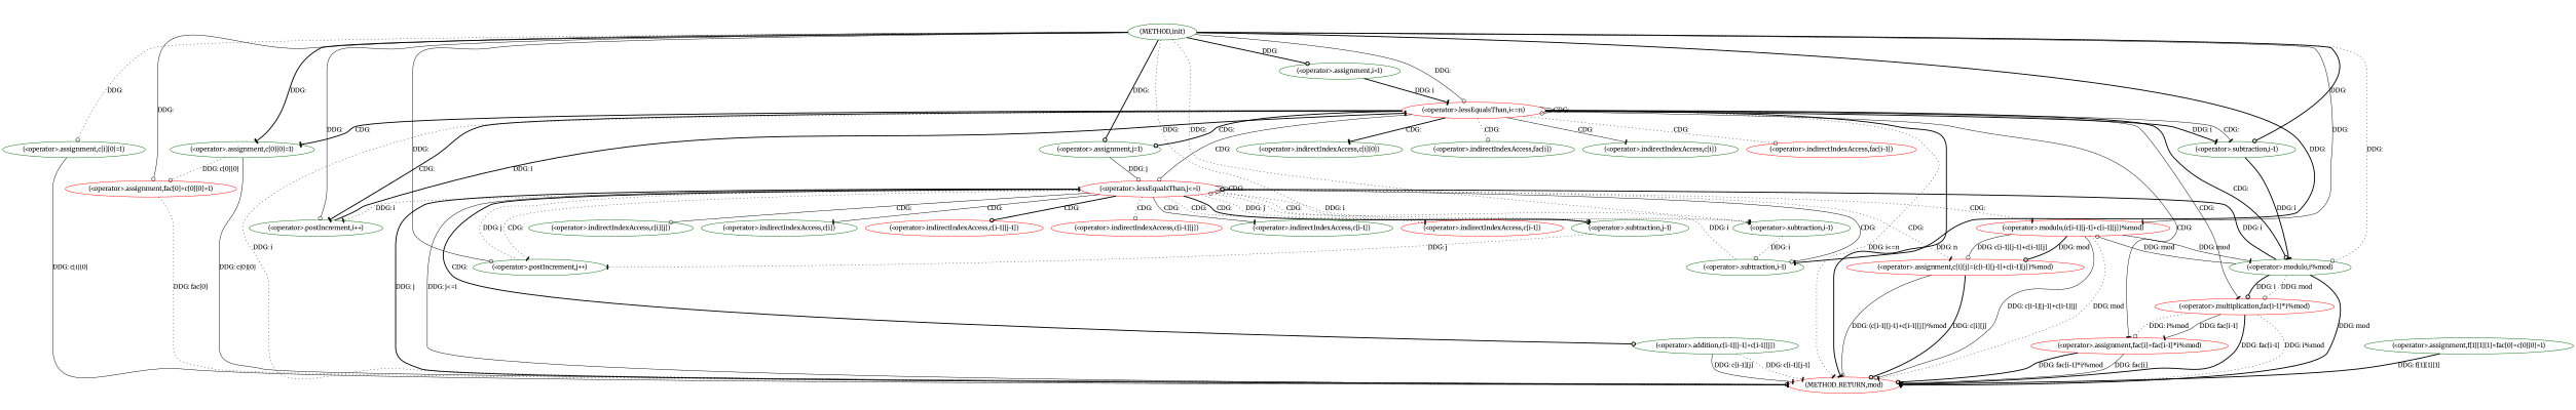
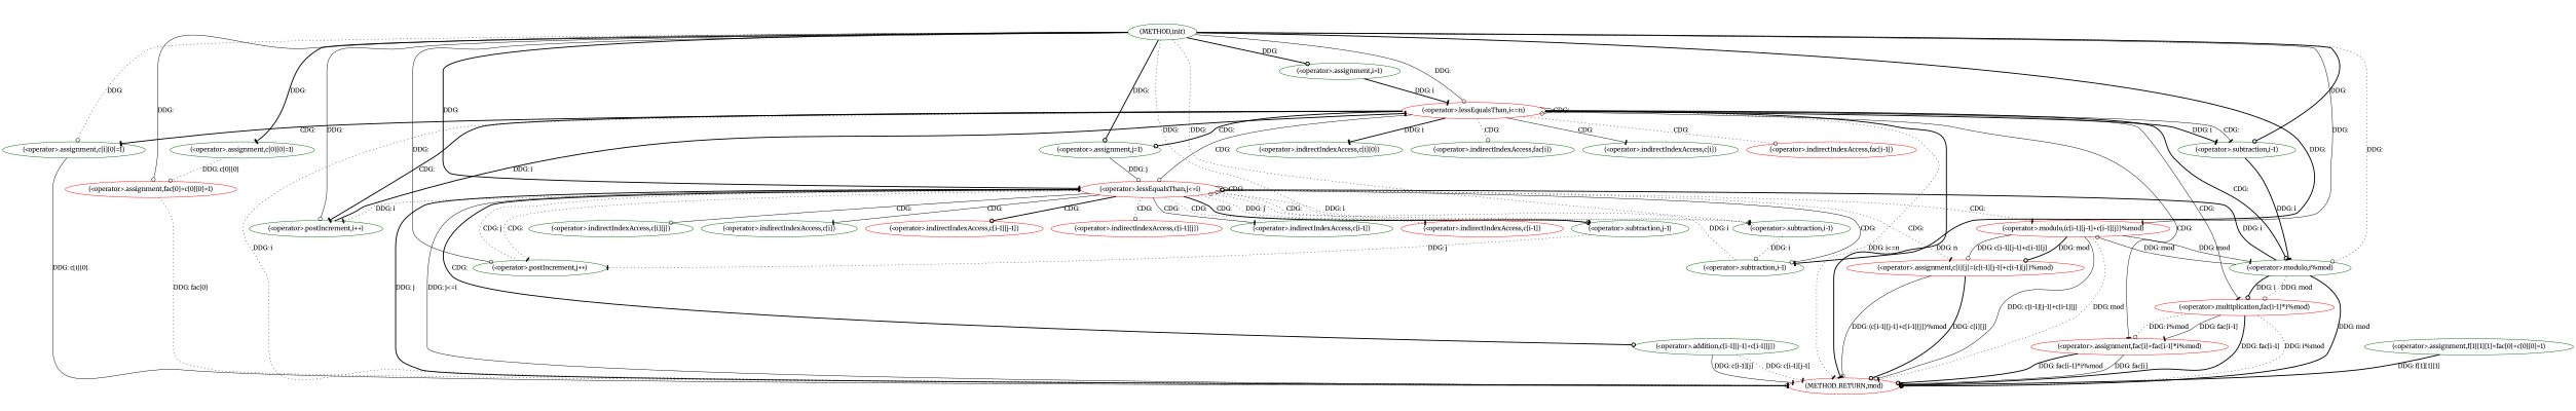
  digraph {
    fontname=Merriweather
    node [color=darkgreen fontname=Merriweather]
    edge [arrowhead=odot fontname=Merriweather style=bold]
    n1 [label="(METHOD,init)"]
    n2 [label="(<operator>.assignment,i=1)"]
    n3 [color=red label="(<operator>.lessEqualsThan,i<=n)"]
    n4 [label="(<operator>.postIncrement,i++)"]
    n5 [color=red label="(<operator>.assignment,fac[0]=c[0][0]=1)"]
    n6 [label="(<operator>.assignment,c[i][0]=1)"]
    n7 [label="(<operator>.assignment,c[0][0]=1)"]
    n8 [label="(<operator>.assignment,j=1)"]
    n9 [color=red label="(<operator>.lessEqualsThan,j<=i)"]
    n10 [label="(<operator>.postIncrement,j++)"]
    n11 [label="(<operator>.modulo,i%mod)"]
    n12 [color=red label="(<operator>.modulo,(c[i-1][j-1]+c[i-1][j])%mod)"]
    n13 [label="(<operator>.subtraction,i-1)"]
    n14 [label="(<operator>.subtraction,j-1)"]
    n15 [label="(<operator>.subtraction,i-1)"]
    n16 [label="(<operator>.subtraction,i-1)"]
    n17 [color=red label="(METHOD_RETURN,mod)"]
    n18 [color=red label="(<operator>.assignment,fac[i]=fac[i-1]*i%mod)"]
    n19 [color=red label="(<operator>.multiplication,fac[i-1]*i%mod)"]
    n20 [label="(<operator>.indirectIndexAccess,c[i][0])"]
    n21 [label="(<operator>.indirectIndexAccess,fac[i])"]
    n22 [label="(<operator>.indirectIndexAccess,c[i])"]
    n23 [color=red label="(<operator>.indirectIndexAccess,fac[i-1])"]
    n24 [color=red label="(<operator>.assignment,c[i][j]=(c[i-1][j-1]+c[i-1][j])%mod)"]
    n25 [label="(<operator>.addition,c[i-1][j-1]+c[i-1][j])"]
    n26 [label="(<operator>.indirectIndexAccess,c[i][j])"]
    n27 [label="(<operator>.indirectIndexAccess,c[i])"]
    n28 [color=red label="(<operator>.indirectIndexAccess,c[i-1][j-1])"]
    n29 [color=red label="(<operator>.indirectIndexAccess,c[i-1][j])"]
    n30 [label="(<operator>.indirectIndexAccess,c[i-1])"]
    n31 [color=red label="(<operator>.indirectIndexAccess,c[i-1])"]
    n32 [label="(<operator>.assignment,f[1][1][1]=fac[0]=c[0][0]=1)"]
    n1 -> n2 [label="DDG: "]
    n1 -> n3 [label="DDG: " style=solid]
    n1 -> n4 [label="DDG: " style=solid]
    n1 -> n5 [label="DDG: " style=solid]
    n1 -> n6 [label="DDG: " style=dotted]
    n1 -> n7 [arrowhead=tee label="DDG: "]
    n1 -> n8 [label="DDG: "]
+   n1 -> n9 [arrowhead=tee label="DDG: "]
    n1 -> n10 [label="DDG: " style=solid]
    n1 -> n11 [label="DDG: " style=dotted]
    n1 -> n12 [arrowhead=tee label="DDG: " style=solid]
    n1 -> n13 [label="DDG: "]
    n1 -> n14 [arrowhead=tee label="DDG: " style=dotted]
    n1 -> n15 [arrowhead=tee label="DDG: " style=dotted]
    n1 -> n16 [arrowhead=tee label="DDG: "]
    n2 -> n3 [arrowhead=tee label="DDG: i"]
    n3 -> n3 [label="CDG: " style=solid]
    n3 -> n4 [arrowhead=tee label="CDG: "]
-   n3 -> n7 [arrowhead=tee label="CDG: "]
+   n3 -> n6 [arrowhead=tee label="CDG: "]
    n3 -> n8 [label="CDG: "]
    n3 -> n9 [label="CDG: " style=solid]
    n3 -> n11 [label="CDG: "]
    n3 -> n13 [arrowhead=tee label="DDG: i"]
    n3 -> n13 [arrowhead=tee label="CDG: " style=solid]
    n3 -> n17 [label="DDG: i" style=dotted]
    n3 -> n17 [arrowhead=tee label="DDG: i<=n" style=dotted]
    n3 -> n17 [arrowhead=tee label="DDG: n"]
    n3 -> n18 [arrowhead=tee label="CDG: " style=solid]
    n3 -> n19 [arrowhead=tee label="CDG: " style=solid]
-   n3 -> n20 [arrowhead=tee label="CDG: "]
+   n3 -> n20 [arrowhead=tee label="DDG: i"]
    n3 -> n21 [label="CDG: " style=dotted]
    n3 -> n22 [arrowhead=tee label="CDG: " style=solid]
    n3 -> n23 [label="CDG: " style=dotted]
    n4 -> n3 [arrowhead=tee label="DDG: i"]
    n5 -> n17 [arrowhead=tee label="DDG: fac[0]" style=dotted]
    n6 -> n17 [arrowhead=tee label="DDG: c[i][0]" style=solid]
    n7 -> n5 [label="DDG: c[0][0]" style=dotted]
-   n7 -> n17 [label="DDG: c[0][0]" style=solid]
    n8 -> n9 [label="DDG: j" style=solid]
    n9 -> n4 [arrowhead=tee label="DDG: i" style=dotted]
    n9 -> n9 [label="CDG: " style=solid]
    n9 -> n10 [arrowhead=tee label="CDG: " style=dotted]
    n9 -> n12 [arrowhead=tee label="CDG: " style=dotted]
    n9 -> n14 [arrowhead=tee label="DDG: j" style=dotted]
    n9 -> n14 [label="CDG: "]
    n9 -> n15 [arrowhead=tee label="DDG: i" style=dotted]
    n9 -> n15 [label="CDG: " style=dotted]
    n9 -> n16 [label="CDG: " style=solid]
    n9 -> n17 [arrowhead=tee label="DDG: j"]
    n9 -> n17 [arrowhead=tee label="DDG: j<=i" style=solid]
    n9 -> n24 [arrowhead=tee label="CDG: " style=dotted]
    n9 -> n25 [label="CDG: "]
    n9 -> n26 [label="CDG: " style=solid]
    n9 -> n27 [arrowhead=tee label="CDG: " style=solid]
    n9 -> n28 [label="CDG: "]
    n9 -> n29 [label="CDG: " style=dotted]
    n9 -> n30 [arrowhead=tee label="CDG: " style=solid]
    n9 -> n31 [arrowhead=tee label="CDG: " style=dotted]
-   n10 -> n9 [arrowhead=tee label="DDG: j" style=dotted]
+   n10 -> n9 [arrowhead=tee label="CDG: j" style=dotted]
    n11 -> n9 [label="DDG: i"]
    n11 -> n12 [label="DDG: mod" style=solid]
-   n11 -> n17 [arrowhead=tee label="DDG: mod"]
+   n11 -> n17 [label="DDG: mod"]
    n11 -> n19 [label="DDG: i"]
    n11 -> n19 [label="DDG: mod" style=dotted]
    n12 -> n11 [arrowhead=tee label="DDG: mod" style=solid]
    n12 -> n17 [label="DDG: c[i-1][j-1]+c[i-1][j]" style=solid]
    n12 -> n17 [arrowhead=tee label="DDG: mod" style=dotted]
    n12 -> n24 [label="DDG: mod"]
    n12 -> n24 [label="DDG: c[i-1][j-1]+c[i-1][j]" style=solid]
    n13 -> n11 [arrowhead=tee label="DDG: i"]
    n14 -> n10 [arrowhead=tee label="DDG: j" style=dotted]
    n15 -> n16 [label="DDG: i" style=dotted]
    n16 -> n9 [label="DDG: i" style=dotted]
    n18 -> n17 [arrowhead=tee label="DDG: fac[i]" style=solid]
    n18 -> n17 [label="DDG: fac[i-1]*i%mod"]
    n19 -> n17 [label="DDG: fac[i-1]"]
    n19 -> n17 [arrowhead=tee label="DDG: i%mod" style=dotted]
    n19 -> n18 [label="DDG: i%mod" style=dotted]
    n19 -> n18 [arrowhead=tee label="DDG: fac[i-1]" style=solid]
    n24 -> n17 [label="DDG: c[i][j]"]
    n24 -> n17 [label="DDG: (c[i-1][j-1]+c[i-1][j])%mod" style=solid]
    n25 -> n17 [arrowhead=tee label="DDG: c[i-1][j-1]" style=dotted]
    n25 -> n17 [arrowhead=tee label="DDG: c[i-1][j]" style=solid]
    n32 -> n17 [label="DDG: f[1][1][1]"]
  }
